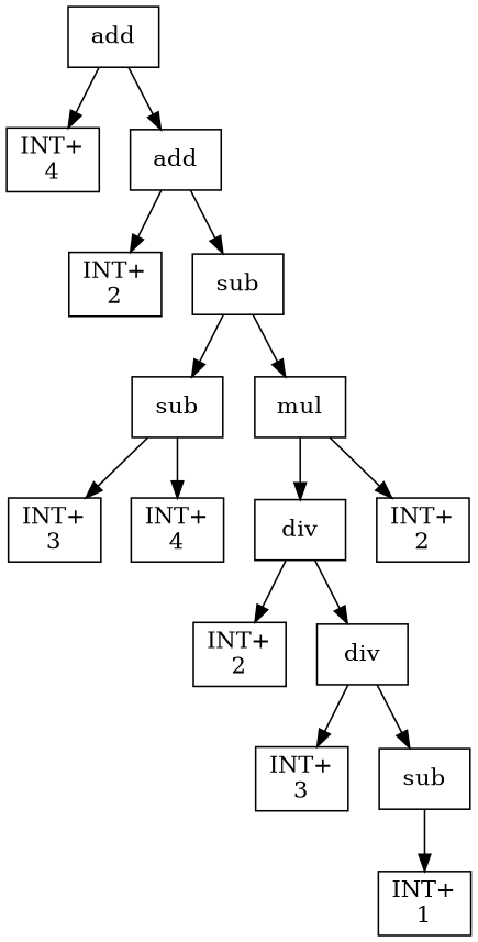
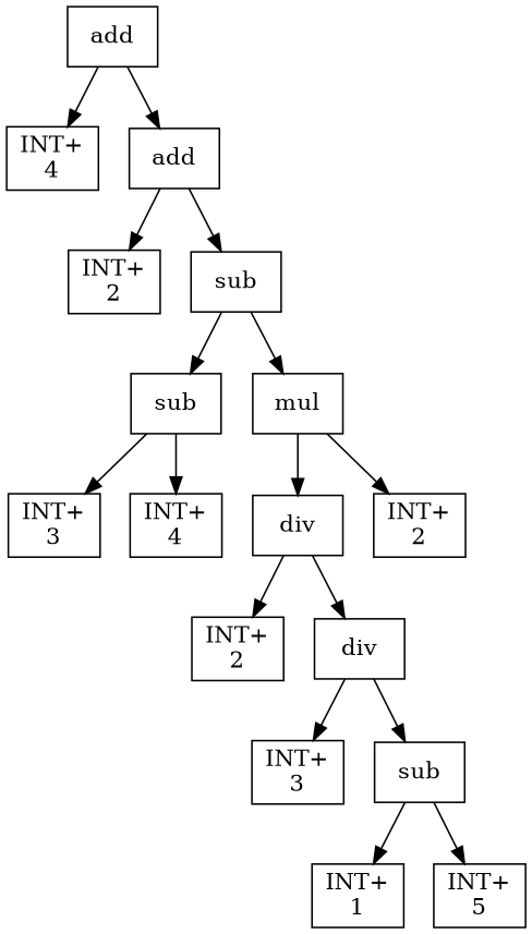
  digraph {
    node [shape=box]
    n1 [label=add]
    n2 [label="INT+\n4"]
    n3 [label=add]
    n4 [label="INT+\n2"]
    n5 [label=sub]
    n6 [label=sub]
    n7 [label=mul]
    n8 [label="INT+\n3"]
    n9 [label="INT+\n4"]
    n10 [label=div]
    n11 [label="INT+\n2"]
    n12 [label="INT+\n2"]
    n13 [label=div]
    n14 [label="INT+\n3"]
    n15 [label=sub]
    n16 [label="INT+\n1"]
+   n17 [label="INT+\n5"]
    n1 -> n2
    n1 -> n3
    n3 -> n4
    n3 -> n5
    n5 -> n6
    n5 -> n7
    n6 -> n8
    n6 -> n9
    n7 -> n10
    n7 -> n11
    n10 -> n12
    n10 -> n13
    n13 -> n14
    n13 -> n15
    n15 -> n16
+   n15 -> n17
  }
